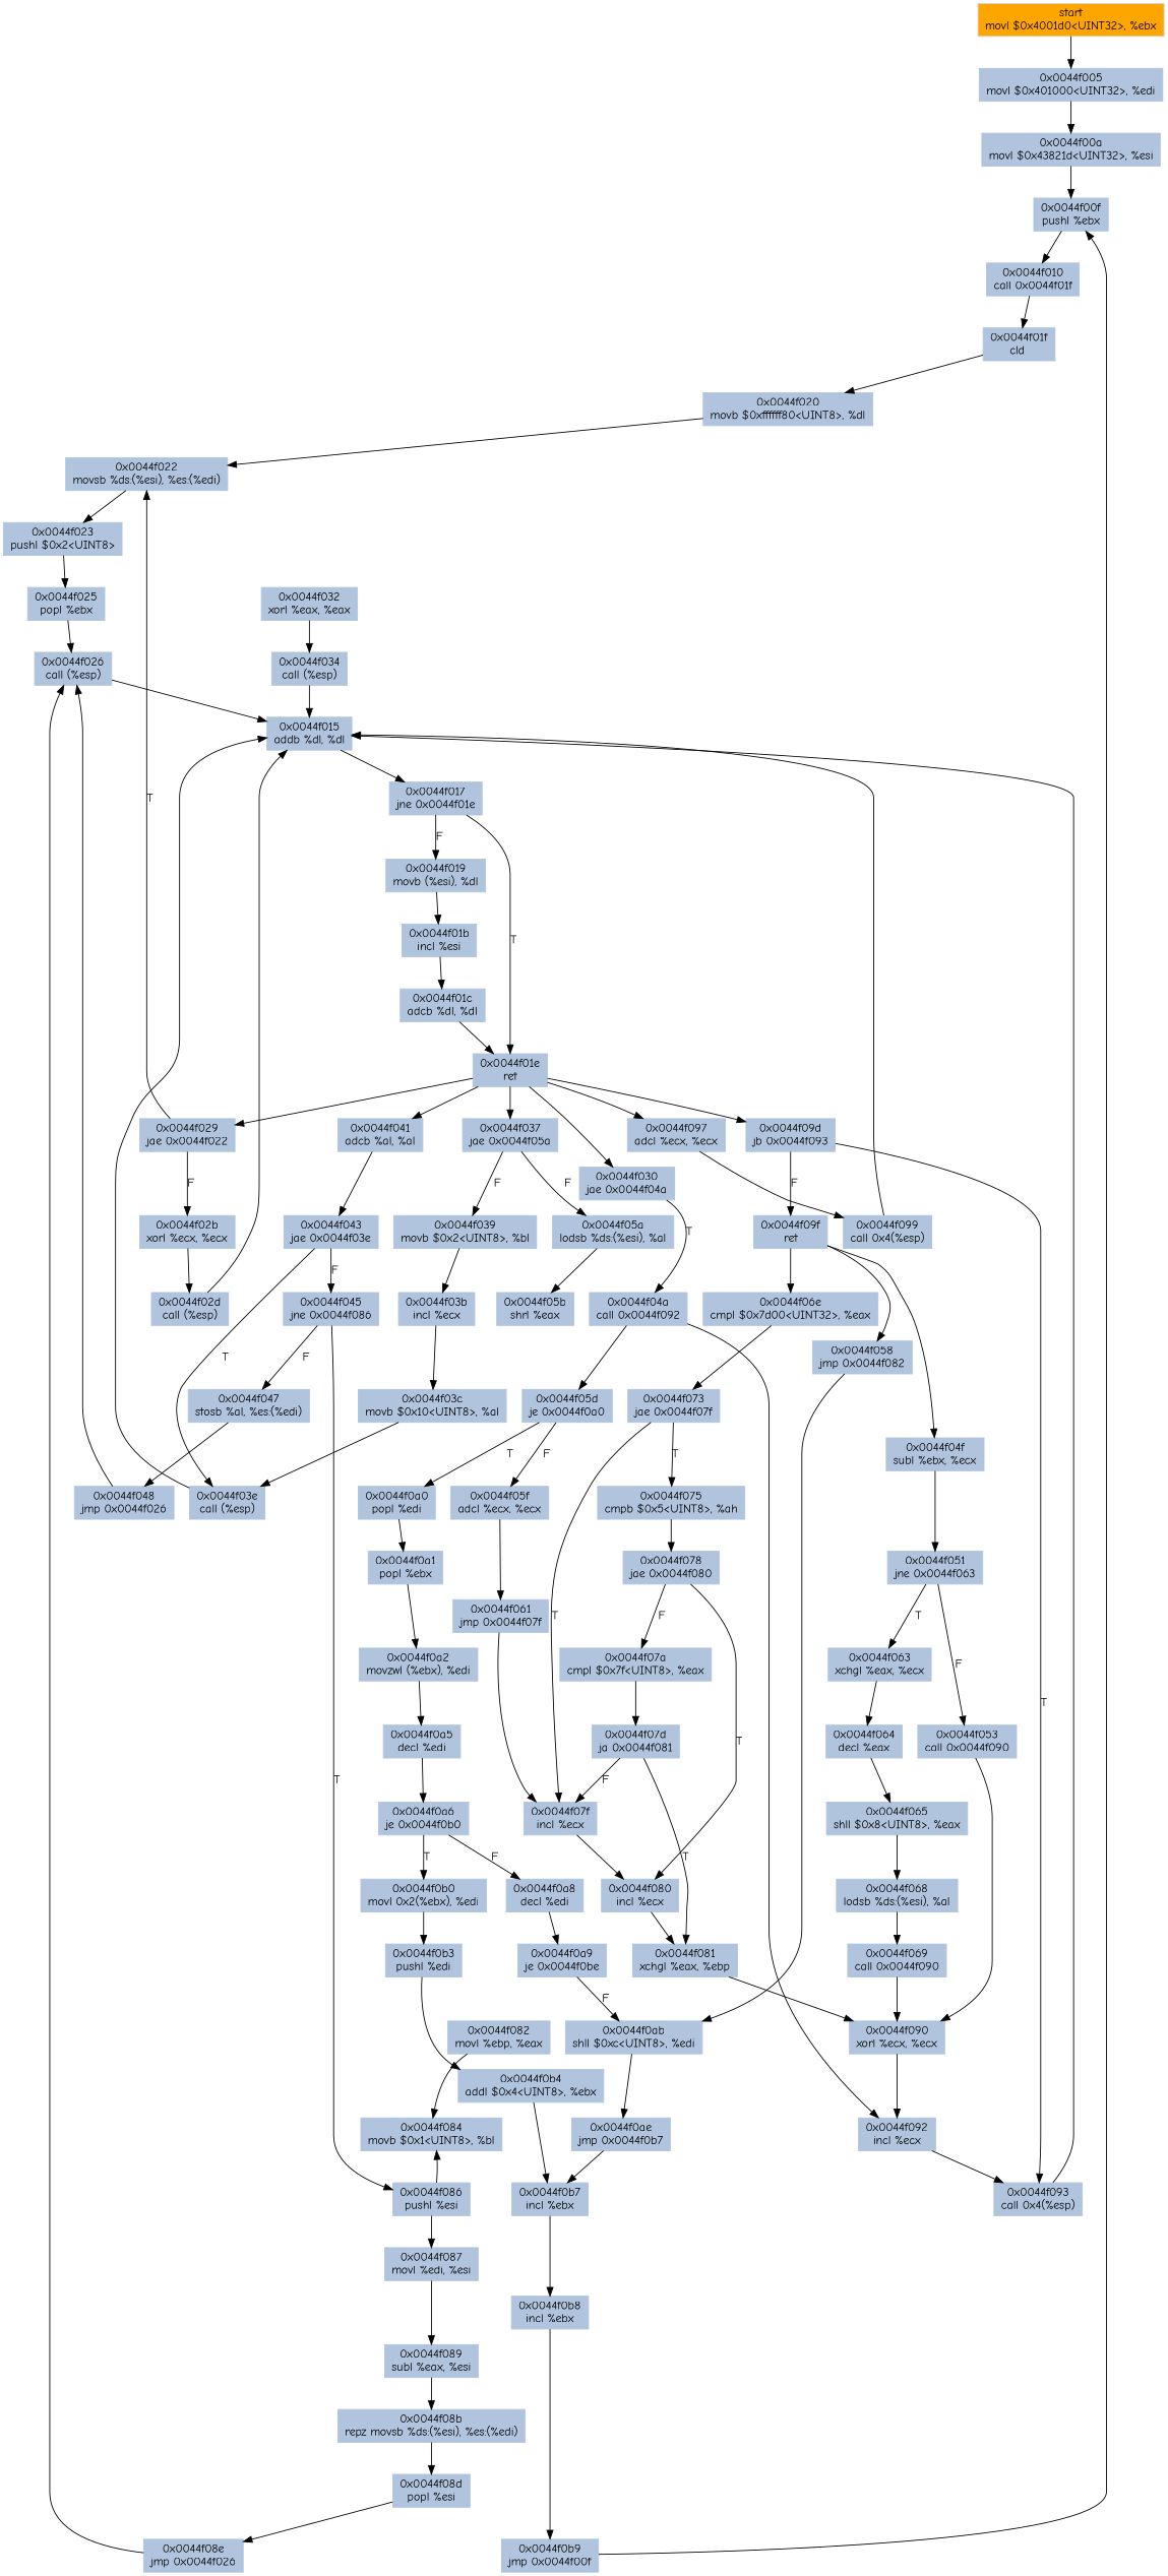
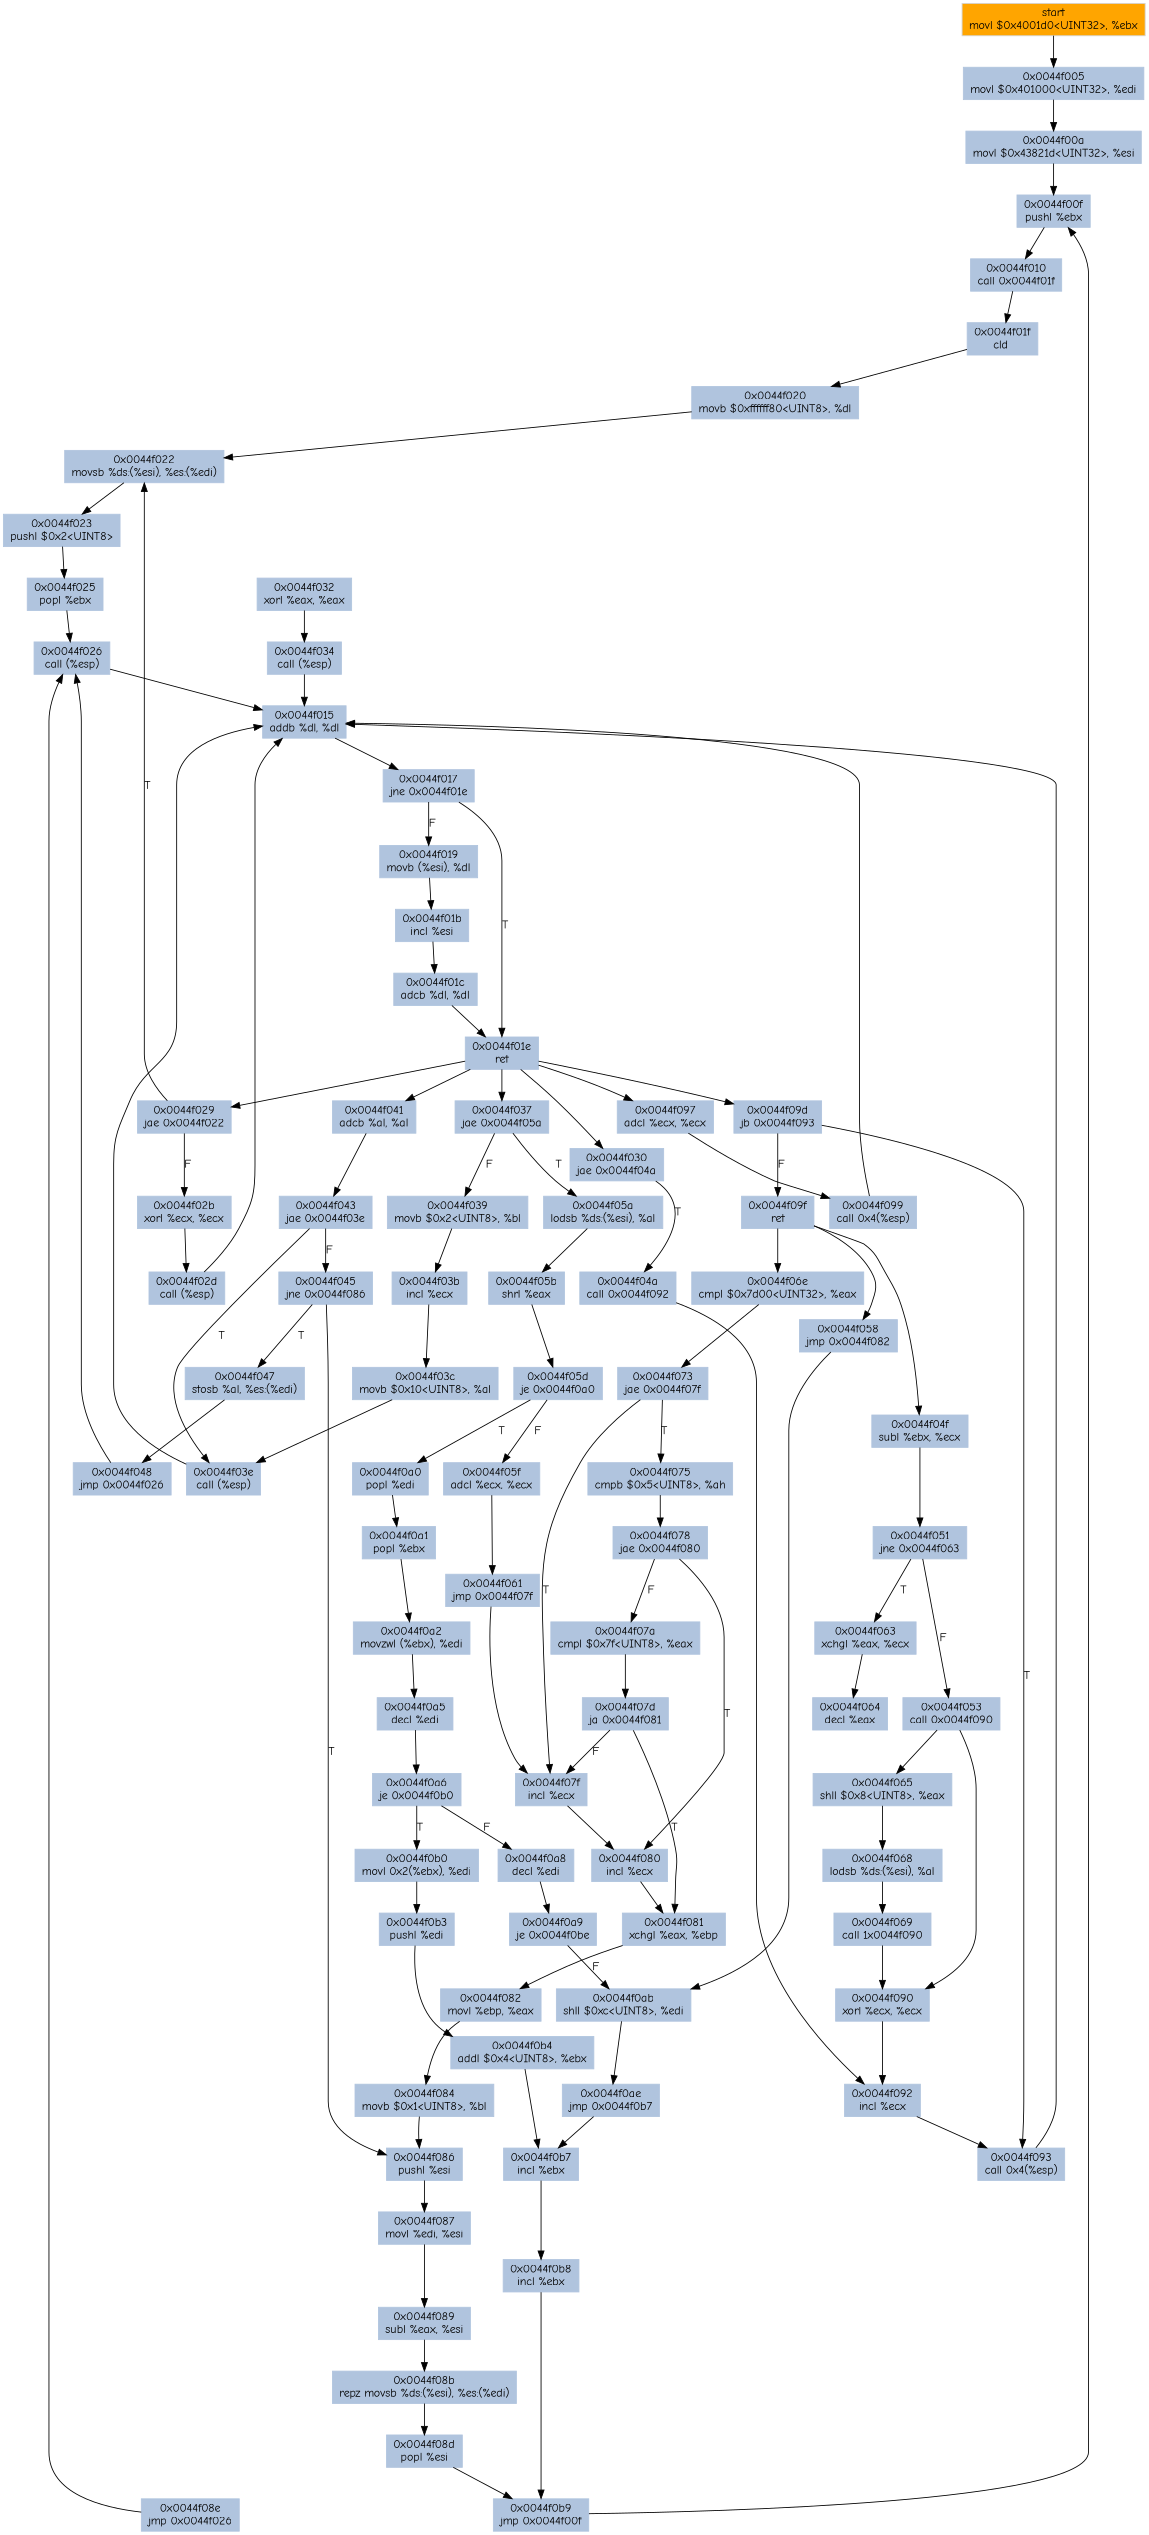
  digraph {
    fontname="Comic Neue"
    node [color=lightsteelblue fillcolor=lightsteelblue fontname="Comic Neue" shape=rectangle style=filled]
    edge [color="#000000" fontname="Comic Neue"]
    n1 [color=lightgrey fillcolor=orange label="start\nmovl $0x4001d0<UINT32>, %ebx"]
    n2 [label="0x0044f005\nmovl $0x401000<UINT32>, %edi"]
    n3 [label="0x0044f00a\nmovl $0x43821d<UINT32>, %esi"]
    n4 [label="0x0044f00f\npushl %ebx"]
    n5 [label="0x0044f010\ncall 0x0044f01f"]
    n6 [label="0x0044f01f\ncld "]
    n7 [label="0x0044f020\nmovb $0xffffff80<UINT8>, %dl"]
    n8 [label="0x0044f022\nmovsb %ds:(%esi), %es:(%edi)"]
    n9 [label="0x0044f023\npushl $0x2<UINT8>"]
    n10 [label="0x0044f025\npopl %ebx"]
    n11 [label="0x0044f026\ncall (%esp)"]
    n12 [label="0x0044f015\naddb %dl, %dl"]
    n13 [label="0x0044f017\njne 0x0044f01e"]
    n14 [label="0x0044f019\nmovb (%esi), %dl"]
    n15 [label="0x0044f01e\nret"]
    n16 [label="0x0044f01b\nincl %esi"]
    n17 [label="0x0044f029\njae 0x0044f022"]
    n18 [label="0x0044f030\njae 0x0044f04a"]
    n19 [label="0x0044f037\njae 0x0044f05a"]
    n20 [label="0x0044f041\nadcb %al, %al"]
    n21 [label="0x0044f097\nadcl %ecx, %ecx"]
    n22 [label="0x0044f09d\njb 0x0044f093"]
    n23 [label="0x0044f01c\nadcb %dl, %dl"]
    n24 [label="0x0044f02b\nxorl %ecx, %ecx"]
    n25 [label="0x0044f04a\ncall 0x0044f092"]
    n26 [label="0x0044f039\nmovb $0x2<UINT8>, %bl"]
    n27 [label="0x0044f05a\nlodsb %ds:(%esi), %al"]
    n28 [label="0x0044f043\njae 0x0044f03e"]
    n29 [label="0x0044f099\ncall 0x4(%esp)"]
    n30 [label="0x0044f093\ncall 0x4(%esp)"]
    n31 [label="0x0044f09f\nret"]
    n32 [label="0x0044f02d\ncall (%esp)"]
    n33 [label="0x0044f032\nxorl %eax, %eax"]
    n34 [label="0x0044f034\ncall (%esp)"]
    n35 [label="0x0044f092\nincl %ecx"]
    n36 [label="0x0044f03b\nincl %ecx"]
    n37 [label="0x0044f05b\nshrl %eax"]
    n38 [label="0x0044f03c\nmovb $0x10<UINT8>, %al"]
    n39 [label="0x0044f03e\ncall (%esp)"]
    n40 [label="0x0044f045\njne 0x0044f086"]
    n41 [label="0x0044f086\npushl %esi"]
    n42 [label="0x0044f047\nstosb %al, %es:(%edi)"]
    n43 [label="0x0044f087\nmovl %edi, %esi"]
    n44 [label="0x0044f048\njmp 0x0044f026"]
    n45 [label="0x0044f089\nsubl %eax, %esi"]
    n46 [label="0x0044f08b\nrepz movsb %ds:(%esi), %es:(%edi)"]
    n47 [label="0x0044f08d\npopl %esi"]
    n48 [label="0x0044f08e\njmp 0x0044f026"]
    n49 [label="0x0044f04f\nsubl %ebx, %ecx"]
    n50 [label="0x0044f06e\ncmpl $0x7d00<UINT32>, %eax"]
    n51 [label="0x0044f058\njmp 0x0044f082"]
    n52 [label="0x0044f051\njne 0x0044f063"]
    n53 [label="0x0044f073\njae 0x0044f07f"]
    n54 [label="0x0044f0ab\nshll $0xc<UINT8>, %edi"]
    n55 [label="0x0044f063\nxchgl %eax, %ecx"]
    n56 [label="0x0044f053\ncall 0x0044f090"]
    n57 [label="0x0044f064\ndecl %eax"]
    n58 [label="0x0044f090\nxorl %ecx, %ecx"]
    n59 [label="0x0044f065\nshll $0x8<UINT8>, %eax"]
    n60 [label="0x0044f068\nlodsb %ds:(%esi), %al"]
-   n61 [label="0x0044f069\ncall 0x0044f090"]
+   n61 [label="0x0044f069\ncall 1x0044f090"]
    n62 [label="0x0044f075\ncmpb $0x5<UINT8>, %ah"]
    n63 [label="0x0044f07f\nincl %ecx"]
    n64 [label="0x0044f078\njae 0x0044f080"]
    n65 [label="0x0044f080\nincl %ecx"]
    n66 [label="0x0044f07a\ncmpl $0x7f<UINT8>, %eax"]
    n67 [label="0x0044f07d\nja 0x0044f081"]
    n68 [label="0x0044f081\nxchgl %eax, %ebp"]
    n69 [label="0x0044f082\nmovl %ebp, %eax"]
    n70 [label="0x0044f084\nmovb $0x1<UINT8>, %bl"]
    n71 [label="0x0044f05d\nje 0x0044f0a0"]
    n72 [label="0x0044f05f\nadcl %ecx, %ecx"]
    n73 [label="0x0044f0a0\npopl %edi"]
    n74 [label="0x0044f061\njmp 0x0044f07f"]
    n75 [label="0x0044f0a1\npopl %ebx"]
    n76 [label="0x0044f0a2\nmovzwl (%ebx), %edi"]
    n77 [label="0x0044f0a5\ndecl %edi"]
    n78 [label="0x0044f0a6\nje 0x0044f0b0"]
    n79 [label="0x0044f0a8\ndecl %edi"]
    n80 [label="0x0044f0b0\nmovl 0x2(%ebx), %edi"]
    n81 [label="0x0044f0a9\nje 0x0044f0be"]
    n82 [label="0x0044f0b3\npushl %edi"]
    n83 [label="0x0044f0ae\njmp 0x0044f0b7"]
    n84 [label="0x0044f0b7\nincl %ebx"]
    n85 [label="0x0044f0b8\nincl %ebx"]
    n86 [label="0x0044f0b9\njmp 0x0044f00f"]
    n87 [label="0x0044f0b4\naddl $0x4<UINT8>, %ebx"]
    n1 -> n2
    n2 -> n3
    n3 -> n4
    n4 -> n5
    n5 -> n6
    n6 -> n7
    n7 -> n8
    n8 -> n9
    n9 -> n10
    n10 -> n11
    n11 -> n12
    n12 -> n13
    n13 -> n14 [label=F]
    n13 -> n15 [label=T]
    n14 -> n16
    n15 -> n17
    n15 -> n18
    n15 -> n19
    n15 -> n20
    n15 -> n21
    n15 -> n22
    n16 -> n23
    n17 -> n8 [label=T]
    n17 -> n24 [label=F]
    n18 -> n25 [label=T]
    n19 -> n26 [label=F]
-   n19 -> n27 [label=F]
+   n19 -> n27 [label=T]
    n20 -> n28
    n21 -> n29
    n22 -> n30 [label=T]
    n22 -> n31 [label=F]
    n23 -> n15
    n24 -> n32
    n25 -> n35
    n26 -> n36
    n27 -> n37
    n28 -> n39 [label=T]
    n28 -> n40 [label=F]
    n29 -> n12
    n30 -> n12
    n31 -> n49
    n31 -> n50
    n31 -> n51
    n32 -> n12
    n33 -> n34
    n34 -> n12
    n35 -> n30
    n36 -> n38
-   n25 -> n71
+   n37 -> n71
    n38 -> n39
    n39 -> n12
    n40 -> n41 [label=T]
-   n40 -> n42 [label=F]
+   n40 -> n42 [label=T]
    n41 -> n43
    n42 -> n44
    n43 -> n45
    n44 -> n11
    n45 -> n46
    n46 -> n47
-   n47 -> n48
+   n47 -> n86
    n48 -> n11
    n49 -> n52
    n50 -> n53
    n51 -> n54
    n52 -> n55 [label=T]
    n52 -> n56 [label=F]
    n53 -> n62 [label=T]
    n53 -> n63 [label=T]
    n54 -> n83
    n55 -> n57
    n56 -> n58
-   n57 -> n59
+   n56 -> n59
    n58 -> n35
    n59 -> n60
    n60 -> n61
    n61 -> n58
    n62 -> n64
    n63 -> n65
    n64 -> n65 [label=T]
    n64 -> n66 [label=F]
    n65 -> n68
    n66 -> n67
    n67 -> n63 [label=F]
    n67 -> n68 [label=T]
-   n68 -> n58
+   n68 -> n69
    n69 -> n70
-   n41 -> n70
+   n70 -> n41
    n71 -> n72 [label=F]
    n71 -> n73 [label=T]
    n72 -> n74
    n73 -> n75
    n74 -> n63
    n75 -> n76
    n76 -> n77
    n77 -> n78
    n78 -> n79 [label=F]
    n78 -> n80 [label=T]
    n79 -> n81
    n80 -> n82
    n81 -> n54 [label=F]
    n82 -> n87
    n83 -> n84
    n84 -> n85
    n85 -> n86
    n86 -> n4
    n87 -> n84
  }
